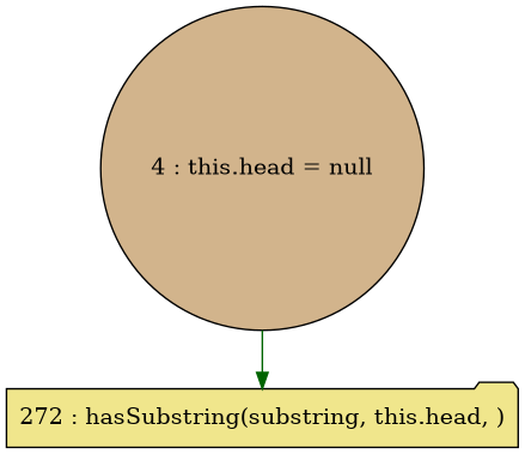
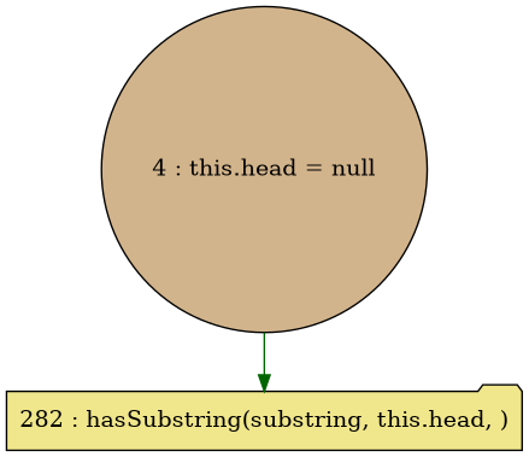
  digraph {
    node [style=filled]
    "4 : this.head = null" [fillcolor=tan shape=circle]
-   "282 : hasSubstring(substring, this.head, )" [fillcolor=khaki shape=folder label="272 : hasSubstring(substring, this.head, )"]
+   "282 : hasSubstring(substring, this.head, )" [fillcolor=khaki shape=folder]
    "4 : this.head = null" -> "282 : hasSubstring(substring, this.head, )" [color=darkgreen]
  }
